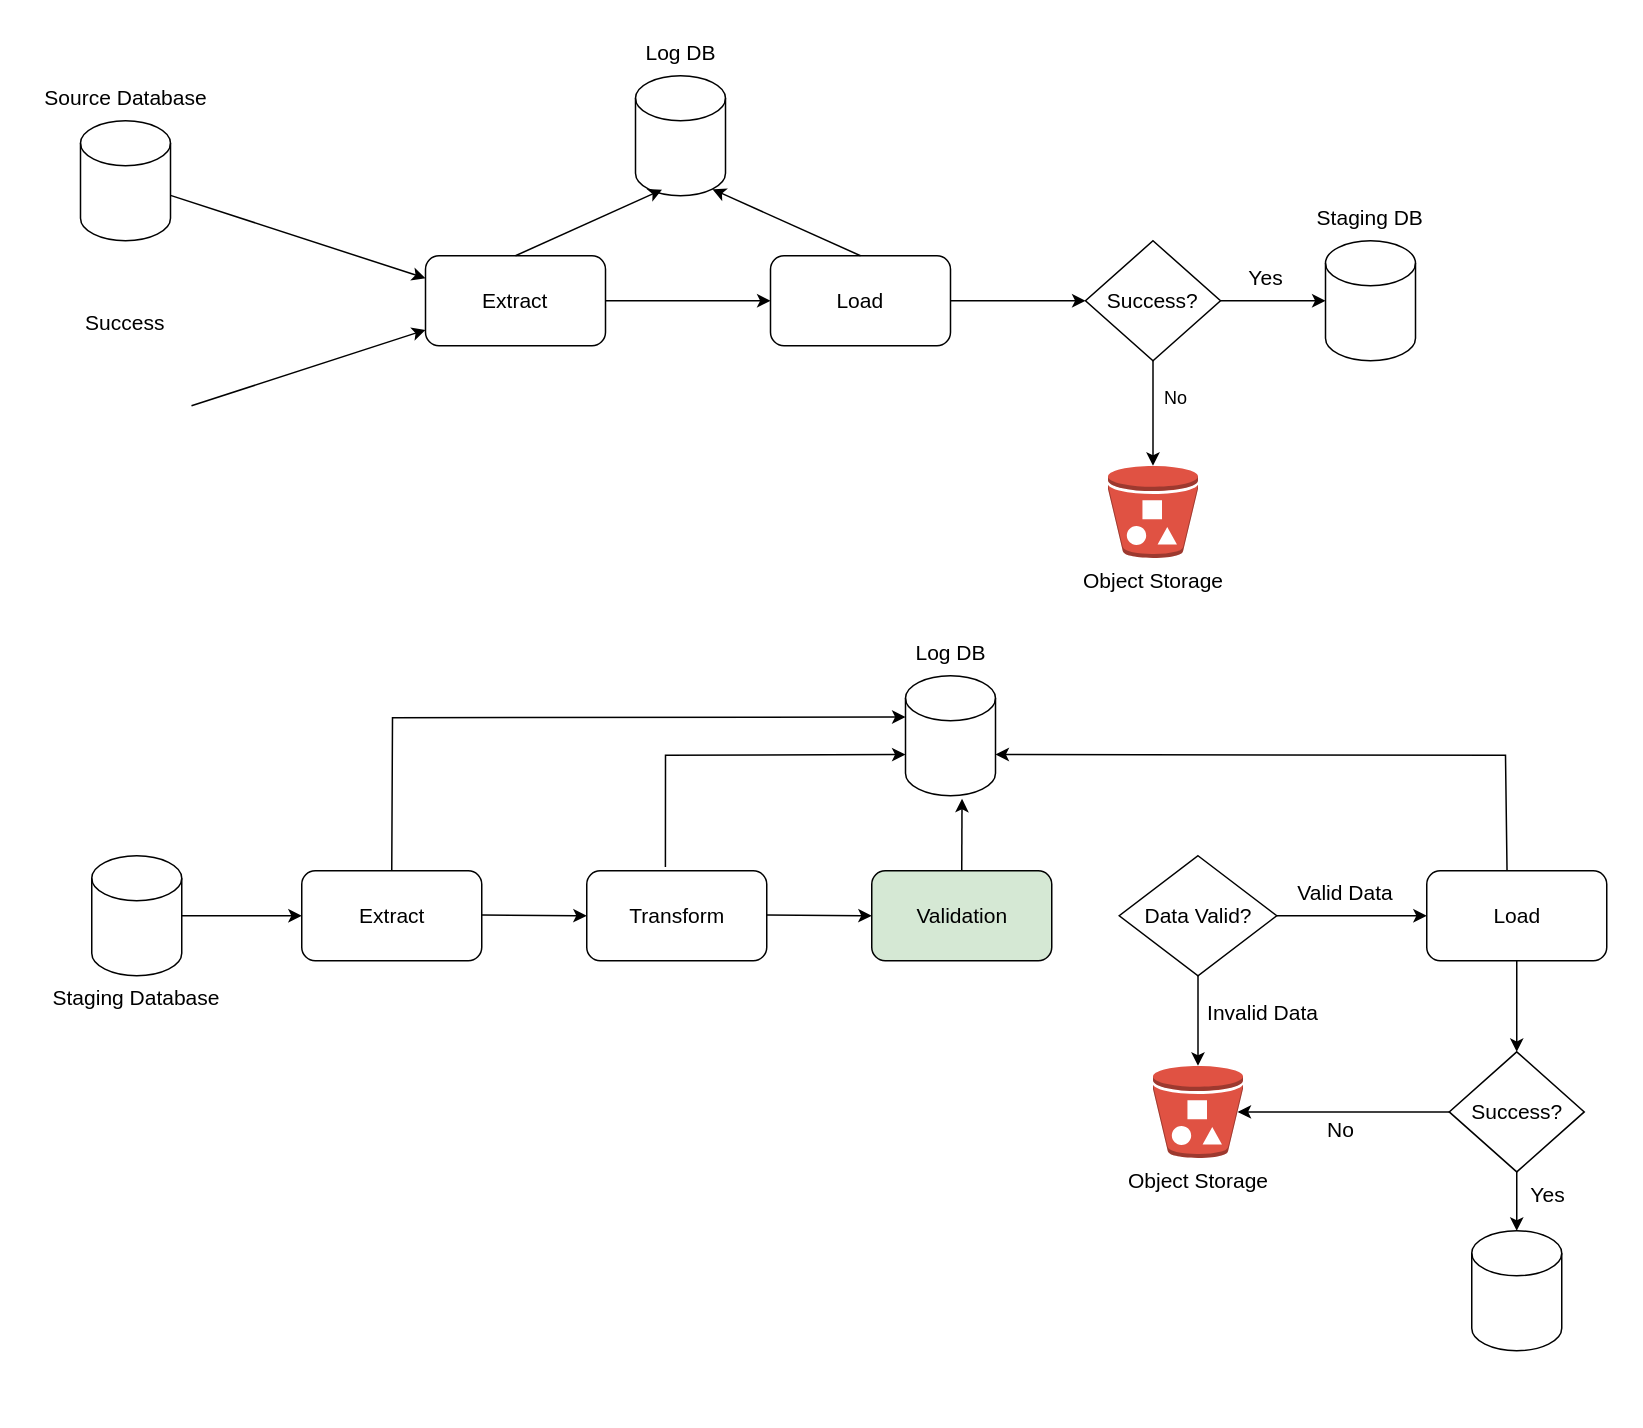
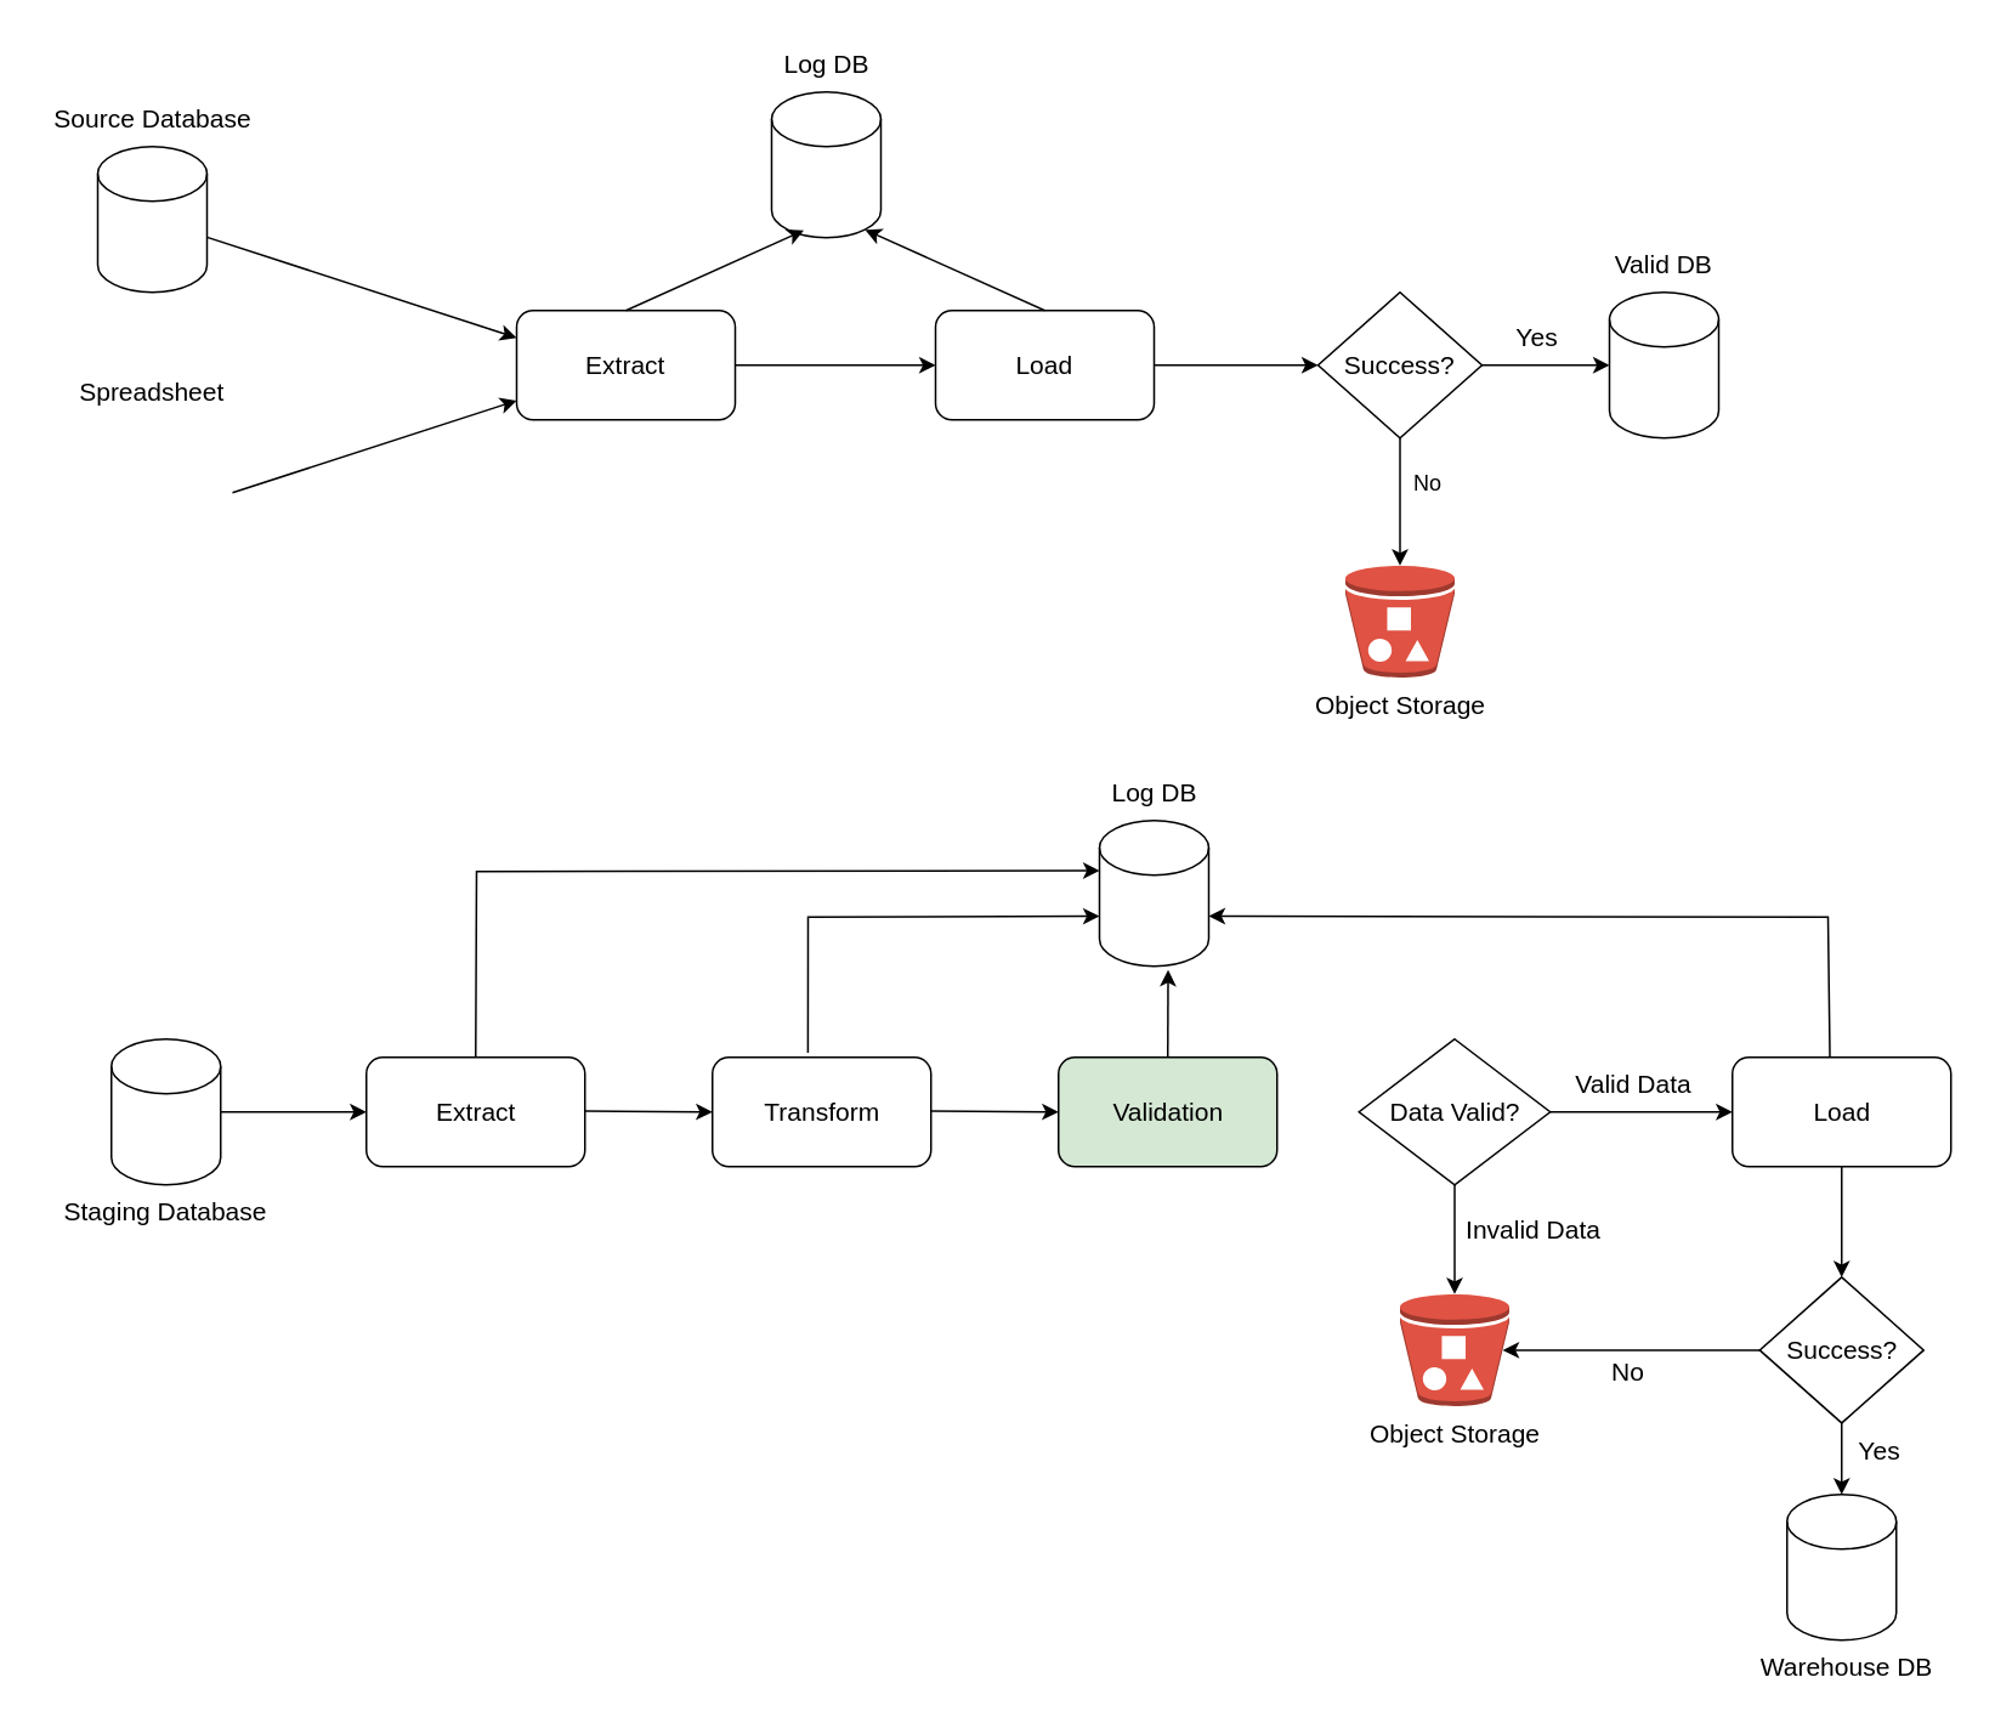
  <mxCell id="0" />
  <mxCell id="1" parent="0" />
  <mxCell id="2" value="" style="shape=cylinder3;whiteSpace=wrap;html=1;boundedLbl=1;backgroundOutline=1;size=15;" parent="1" vertex="1"><mxGeometry x="53" y="80" width="60" height="80" as="geometry" /></mxCell>
  <mxCell id="3" value="" style="shape=image;html=1;verticalAlign=top;verticalLabelPosition=bottom;labelBackgroundColor=#ffffff;imageAspect=0;aspect=fixed;image=https://cdn3.iconfinder.com/data/icons/document-icons-2/30/647714-excel-128.png" parent="1" vertex="1"><mxGeometry x="39" y="230" width="88" height="88" as="geometry" /></mxCell>
  <mxCell id="4" value="&lt;font style=&quot;font-size: 14px;&quot;&gt;Source Database&lt;/font&gt;" style="text;html=1;align=center;verticalAlign=middle;whiteSpace=wrap;rounded=0;" parent="1" vertex="1"><mxGeometry x="20.5" y="50" width="125" height="30" as="geometry" /></mxCell>
- <mxCell id="5" value="&lt;font style=&quot;font-size: 14px;&quot;&gt;Success&lt;/font&gt;" style="text;html=1;align=center;verticalAlign=middle;whiteSpace=wrap;rounded=0;" parent="1" vertex="1"><mxGeometry x="28" y="200" width="110" height="30" as="geometry" /></mxCell>
+ <mxCell id="5" value="&lt;font style=&quot;font-size: 14px;&quot;&gt;Spreadsheet&lt;/font&gt;" style="text;html=1;align=center;verticalAlign=middle;whiteSpace=wrap;rounded=0;" parent="1" vertex="1"><mxGeometry x="28" y="200" width="110" height="30" as="geometry" /></mxCell>
  <mxCell id="6" value="" style="endArrow=classic;html=1;rounded=0;entryX=0;entryY=0.25;entryDx=0;entryDy=0;" parent="1" source="2" target="8" edge="1"><mxGeometry width="50" height="50" relative="1" as="geometry"><mxPoint x="403" y="440" as="sourcePoint" /><mxPoint x="273" y="200" as="targetPoint" /></mxGeometry></mxCell>
  <mxCell id="7" value="" style="endArrow=classic;html=1;rounded=0;" parent="1" target="8" edge="1"><mxGeometry width="50" height="50" relative="1" as="geometry"><mxPoint x="127" y="270" as="sourcePoint" /><mxPoint x="273" y="210" as="targetPoint" /></mxGeometry></mxCell>
  <mxCell id="8" value="&lt;font style=&quot;font-size: 14px;&quot;&gt;Extract&lt;/font&gt;" style="rounded=1;whiteSpace=wrap;html=1;" parent="1" vertex="1"><mxGeometry x="283" y="170" width="120" height="60" as="geometry" /></mxCell>
  <mxCell id="9" value="&lt;font style=&quot;font-size: 14px;&quot;&gt;Load&lt;/font&gt;" style="rounded=1;whiteSpace=wrap;html=1;" parent="1" vertex="1"><mxGeometry x="513" y="170" width="120" height="60" as="geometry" /></mxCell>
  <mxCell id="10" value="" style="endArrow=classic;html=1;rounded=0;exitX=1;exitY=0.5;exitDx=0;exitDy=0;entryX=0;entryY=0.5;entryDx=0;entryDy=0;" parent="1" source="8" target="9" edge="1"><mxGeometry width="50" height="50" relative="1" as="geometry"><mxPoint x="403" y="450" as="sourcePoint" /><mxPoint x="453" y="400" as="targetPoint" /></mxGeometry></mxCell>
  <mxCell id="11" value="&lt;font style=&quot;font-size: 14px;&quot;&gt;Success?&lt;/font&gt;" style="rhombus;whiteSpace=wrap;html=1;" parent="1" vertex="1"><mxGeometry x="723" y="160" width="90" height="80" as="geometry" /></mxCell>
  <mxCell id="12" value="" style="shape=cylinder3;whiteSpace=wrap;html=1;boundedLbl=1;backgroundOutline=1;size=15;" parent="1" vertex="1"><mxGeometry x="883" y="160" width="60" height="80" as="geometry" /></mxCell>
  <mxCell id="13" value="" style="endArrow=classic;html=1;rounded=0;exitX=1;exitY=0.5;exitDx=0;exitDy=0;entryX=0;entryY=0.5;entryDx=0;entryDy=0;" parent="1" target="11" edge="1"><mxGeometry width="50" height="50" relative="1" as="geometry"><mxPoint x="633" y="200" as="sourcePoint" /><mxPoint x="703" y="200" as="targetPoint" /></mxGeometry></mxCell>
  <mxCell id="14" value="" style="endArrow=classic;html=1;rounded=0;exitX=1;exitY=0.5;exitDx=0;exitDy=0;entryX=0;entryY=0.5;entryDx=0;entryDy=0;entryPerimeter=0;" parent="1" source="11" target="12" edge="1"><mxGeometry width="50" height="50" relative="1" as="geometry"><mxPoint x="403" y="450" as="sourcePoint" /><mxPoint x="453" y="400" as="targetPoint" /></mxGeometry></mxCell>
  <mxCell id="15" value="&lt;font style=&quot;font-size: 14px;&quot;&gt;Yes&lt;/font&gt;" style="text;html=1;align=center;verticalAlign=middle;resizable=0;points=[];autosize=1;strokeColor=none;fillColor=none;" parent="1" vertex="1"><mxGeometry x="818" y="170" width="50" height="30" as="geometry" /></mxCell>
  <mxCell id="16" value="" style="outlineConnect=0;dashed=0;verticalLabelPosition=bottom;verticalAlign=top;align=center;html=1;shape=mxgraph.aws3.bucket_with_objects;fillColor=#E05243;gradientColor=none;" parent="1" vertex="1"><mxGeometry x="738" y="310" width="60" height="61.5" as="geometry" /></mxCell>
  <mxCell id="17" value="" style="endArrow=classic;html=1;rounded=0;exitX=0.5;exitY=1;exitDx=0;exitDy=0;entryX=0.5;entryY=0;entryDx=0;entryDy=0;entryPerimeter=0;" parent="1" source="11" target="16" edge="1"><mxGeometry width="50" height="50" relative="1" as="geometry"><mxPoint x="403" y="450" as="sourcePoint" /><mxPoint x="453" y="400" as="targetPoint" /></mxGeometry></mxCell>
  <mxCell id="18" value="No" style="text;html=1;align=center;verticalAlign=middle;resizable=0;points=[];autosize=1;strokeColor=none;fillColor=none;" parent="1" vertex="1"><mxGeometry x="763" y="250" width="40" height="30" as="geometry" /></mxCell>
  <mxCell id="19" value="&lt;font style=&quot;font-size: 14px;&quot;&gt;Object Storage&lt;/font&gt;" style="text;html=1;align=center;verticalAlign=middle;resizable=0;points=[];autosize=1;strokeColor=none;fillColor=none;" parent="1" vertex="1"><mxGeometry x="708" y="371.5" width="120" height="30" as="geometry" /></mxCell>
- <mxCell id="20" value="&lt;font style=&quot;font-size: 14px;&quot;&gt;Staging DB&lt;/font&gt;" style="text;html=1;align=center;verticalAlign=middle;whiteSpace=wrap;rounded=0;" parent="1" vertex="1"><mxGeometry x="873" y="130" width="80" height="30" as="geometry" /></mxCell>
+ <mxCell id="20" value="&lt;font style=&quot;font-size: 14px;&quot;&gt;Valid DB&lt;/font&gt;" style="text;html=1;align=center;verticalAlign=middle;whiteSpace=wrap;rounded=0;" parent="1" vertex="1"><mxGeometry x="873" y="130" width="80" height="30" as="geometry" /></mxCell>
  <mxCell id="21" value="" style="shape=cylinder3;whiteSpace=wrap;html=1;boundedLbl=1;backgroundOutline=1;size=15;" parent="1" vertex="1"><mxGeometry x="60.5" y="570" width="60" height="80" as="geometry" /></mxCell>
  <mxCell id="22" value="&lt;font style=&quot;font-size: 14px;&quot;&gt;Staging Database&lt;/font&gt;" style="text;html=1;align=center;verticalAlign=middle;whiteSpace=wrap;rounded=0;" parent="1" vertex="1"><mxGeometry x="28" y="650" width="125" height="30" as="geometry" /></mxCell>
  <mxCell id="23" value="&lt;font style=&quot;font-size: 14px;&quot;&gt;Extract&lt;/font&gt;" style="rounded=1;whiteSpace=wrap;html=1;" parent="1" vertex="1"><mxGeometry x="200.5" y="580" width="120" height="60" as="geometry" /></mxCell>
  <mxCell id="24" value="" style="endArrow=classic;html=1;rounded=0;exitX=1;exitY=0.5;exitDx=0;exitDy=0;exitPerimeter=0;entryX=0;entryY=0.5;entryDx=0;entryDy=0;" parent="1" source="21" target="23" edge="1"><mxGeometry width="50" height="50" relative="1" as="geometry"><mxPoint x="410.5" y="570" as="sourcePoint" /><mxPoint x="460.5" y="520" as="targetPoint" /></mxGeometry></mxCell>
  <mxCell id="25" value="&lt;font style=&quot;font-size: 14px;&quot;&gt;Transform&lt;/font&gt;" style="rounded=1;whiteSpace=wrap;html=1;" parent="1" vertex="1"><mxGeometry x="390.5" y="580" width="120" height="60" as="geometry" /></mxCell>
  <mxCell id="26" value="&lt;font style=&quot;font-size: 14px;&quot;&gt;Validation&lt;/font&gt;" style="rounded=1;whiteSpace=wrap;html=1;fillColor=#d5e8d4;" parent="1" vertex="1"><mxGeometry x="580.5" y="580" width="120" height="60" as="geometry" /></mxCell>
  <mxCell id="27" value="" style="endArrow=classic;html=1;rounded=0;exitX=1;exitY=0.5;exitDx=0;exitDy=0;" parent="1" edge="1"><mxGeometry width="50" height="50" relative="1" as="geometry"><mxPoint x="320.5" y="609.5" as="sourcePoint" /><mxPoint x="390.5" y="610" as="targetPoint" /></mxGeometry></mxCell>
  <mxCell id="28" value="" style="endArrow=classic;html=1;rounded=0;exitX=1;exitY=0.5;exitDx=0;exitDy=0;entryX=0;entryY=0.5;entryDx=0;entryDy=0;" parent="1" target="26" edge="1"><mxGeometry width="50" height="50" relative="1" as="geometry"><mxPoint x="510.5" y="609.5" as="sourcePoint" /><mxPoint x="570.5" y="610" as="targetPoint" /></mxGeometry></mxCell>
  <mxCell id="29" value="&lt;font style=&quot;font-size: 14px;&quot;&gt;Data Valid?&lt;/font&gt;" style="rhombus;whiteSpace=wrap;html=1;" parent="1" vertex="1"><mxGeometry x="745.5" y="570" width="105" height="80" as="geometry" /></mxCell>
  <mxCell id="30" value="" style="outlineConnect=0;dashed=0;verticalLabelPosition=bottom;verticalAlign=top;align=center;html=1;shape=mxgraph.aws3.bucket_with_objects;fillColor=#E05243;gradientColor=none;" parent="1" vertex="1"><mxGeometry x="768" y="710" width="60" height="61.5" as="geometry" /></mxCell>
  <mxCell id="31" value="" style="endArrow=classic;html=1;rounded=0;exitX=0.5;exitY=1;exitDx=0;exitDy=0;entryX=0.5;entryY=0;entryDx=0;entryDy=0;entryPerimeter=0;" parent="1" source="29" target="30" edge="1"><mxGeometry width="50" height="50" relative="1" as="geometry"><mxPoint x="410.5" y="570" as="sourcePoint" /><mxPoint x="460.5" y="520" as="targetPoint" /></mxGeometry></mxCell>
  <mxCell id="32" value="&lt;font style=&quot;font-size: 14px;&quot;&gt;Invalid Data&lt;/font&gt;" style="text;html=1;align=center;verticalAlign=middle;resizable=0;points=[];autosize=1;strokeColor=none;fillColor=none;" parent="1" vertex="1"><mxGeometry x="790.5" y="660" width="100" height="30" as="geometry" /></mxCell>
  <mxCell id="33" value="&lt;font style=&quot;font-size: 14px;&quot;&gt;Object Storage&lt;/font&gt;" style="text;html=1;align=center;verticalAlign=middle;resizable=0;points=[];autosize=1;strokeColor=none;fillColor=none;" parent="1" vertex="1"><mxGeometry x="738" y="771.5" width="120" height="30" as="geometry" /></mxCell>
  <mxCell id="34" value="" style="endArrow=classic;html=1;rounded=0;entryX=0;entryY=0.5;entryDx=0;entryDy=0;" parent="1" target="36" edge="1"><mxGeometry width="50" height="50" relative="1" as="geometry"><mxPoint x="850.5" y="610" as="sourcePoint" /><mxPoint x="940.5" y="610" as="targetPoint" /></mxGeometry></mxCell>
  <mxCell id="35" value="&lt;font style=&quot;font-size: 14px;&quot;&gt;Valid Data&lt;/font&gt;" style="text;html=1;align=center;verticalAlign=middle;resizable=0;points=[];autosize=1;strokeColor=none;fillColor=none;" parent="1" vertex="1"><mxGeometry x="850.5" y="580" width="90" height="30" as="geometry" /></mxCell>
  <mxCell id="36" value="&lt;font style=&quot;font-size: 14px;&quot;&gt;Load&lt;/font&gt;" style="rounded=1;whiteSpace=wrap;html=1;" parent="1" vertex="1"><mxGeometry x="950.5" y="580" width="120" height="60" as="geometry" /></mxCell>
  <mxCell id="37" value="" style="shape=cylinder3;whiteSpace=wrap;html=1;boundedLbl=1;backgroundOutline=1;size=15;" parent="1" vertex="1"><mxGeometry x="980.5" y="820" width="60" height="80" as="geometry" /></mxCell>
+ <mxCell id="38" value="&lt;font style=&quot;font-size: 14px;&quot;&gt;Warehouse DB&lt;/font&gt;" style="text;html=1;align=center;verticalAlign=middle;resizable=0;points=[];autosize=1;strokeColor=none;fillColor=none;" parent="1" vertex="1"><mxGeometry x="953" y="900" width="120" height="30" as="geometry" /></mxCell>
  <mxCell id="39" value="" style="endArrow=classic;html=1;rounded=0;entryX=0.5;entryY=0;entryDx=0;entryDy=0;entryPerimeter=0;exitX=0.5;exitY=1;exitDx=0;exitDy=0;" parent="1" target="37" edge="1" source="50"><mxGeometry width="50" height="50" relative="1" as="geometry"><mxPoint x="1010.5" y="640" as="sourcePoint" /><mxPoint x="1060.5" y="590" as="targetPoint" /></mxGeometry></mxCell>
  <mxCell id="40" value="" style="shape=cylinder3;whiteSpace=wrap;html=1;boundedLbl=1;backgroundOutline=1;size=15;" parent="1" vertex="1"><mxGeometry x="423" y="50" width="60" height="80" as="geometry" /></mxCell>
  <mxCell id="41" value="" style="endArrow=classic;html=1;rounded=0;entryX=0.295;entryY=0.949;entryDx=0;entryDy=0;entryPerimeter=0;" parent="1" target="40" edge="1"><mxGeometry width="50" height="50" relative="1" as="geometry"><mxPoint x="343" y="170" as="sourcePoint" /><mxPoint x="393" y="120" as="targetPoint" /></mxGeometry></mxCell>
  <mxCell id="42" value="" style="endArrow=classic;html=1;rounded=0;entryX=0.855;entryY=1;entryDx=0;entryDy=-4.35;entryPerimeter=0;" parent="1" target="40" edge="1"><mxGeometry width="50" height="50" relative="1" as="geometry"><mxPoint x="573" y="170" as="sourcePoint" /><mxPoint x="623" y="120" as="targetPoint" /></mxGeometry></mxCell>
  <mxCell id="43" value="&lt;font style=&quot;font-size: 14px;&quot;&gt;Log DB&lt;/font&gt;" style="text;html=1;align=center;verticalAlign=middle;resizable=0;points=[];autosize=1;strokeColor=none;fillColor=none;" parent="1" vertex="1"><mxGeometry x="418" y="20" width="70" height="30" as="geometry" /></mxCell>
  <mxCell id="44" value="" style="shape=cylinder3;whiteSpace=wrap;html=1;boundedLbl=1;backgroundOutline=1;size=15;" parent="1" vertex="1"><mxGeometry x="603" y="450" width="60" height="80" as="geometry" /></mxCell>
  <mxCell id="45" value="&lt;font style=&quot;font-size: 14px;&quot;&gt;Log DB&lt;/font&gt;" style="text;html=1;align=center;verticalAlign=middle;resizable=0;points=[];autosize=1;strokeColor=none;fillColor=none;" parent="1" vertex="1"><mxGeometry x="598" y="420" width="70" height="30" as="geometry" /></mxCell>
  <mxCell id="46" value="" style="endArrow=classic;html=1;rounded=0;exitX=0.5;exitY=0;exitDx=0;exitDy=0;entryX=0;entryY=0;entryDx=0;entryDy=27.5;entryPerimeter=0;" parent="1" source="23" target="44" edge="1"><mxGeometry width="50" height="50" relative="1" as="geometry"><mxPoint x="263" y="540" as="sourcePoint" /><mxPoint x="603" y="503" as="targetPoint" /><Array as="points"><mxPoint x="261" y="478" /></Array></mxGeometry></mxCell>
  <mxCell id="47" value="" style="endArrow=classic;html=1;rounded=0;exitX=0.437;exitY=-0.041;exitDx=0;exitDy=0;entryX=0;entryY=0;entryDx=0;entryDy=52.5;entryPerimeter=0;exitPerimeter=0;" parent="1" source="25" target="44" edge="1"><mxGeometry width="50" height="50" relative="1" as="geometry"><mxPoint x="443" y="550" as="sourcePoint" /><mxPoint x="493" y="500" as="targetPoint" /><Array as="points"><mxPoint x="443" y="503" /></Array></mxGeometry></mxCell>
  <mxCell id="48" value="" style="endArrow=classic;html=1;rounded=0;exitX=0.5;exitY=0;exitDx=0;exitDy=0;entryX=0.628;entryY=1.025;entryDx=0;entryDy=0;entryPerimeter=0;" parent="1" source="26" target="44" edge="1"><mxGeometry width="50" height="50" relative="1" as="geometry"><mxPoint x="403" y="470" as="sourcePoint" /><mxPoint x="453" y="420" as="targetPoint" /></mxGeometry></mxCell>
  <mxCell id="49" value="" style="endArrow=classic;html=1;rounded=0;exitX=0.446;exitY=-0.003;exitDx=0;exitDy=0;exitPerimeter=0;entryX=1;entryY=0;entryDx=0;entryDy=52.5;entryPerimeter=0;" parent="1" source="36" target="44" edge="1"><mxGeometry width="50" height="50" relative="1" as="geometry"><mxPoint x="1013" y="560" as="sourcePoint" /><mxPoint x="673" y="500" as="targetPoint" /><Array as="points"><mxPoint x="1003" y="503" /></Array></mxGeometry></mxCell>
  <mxCell id="50" value="&lt;font style=&quot;font-size: 14px;&quot;&gt;Success?&lt;/font&gt;" style="rhombus;whiteSpace=wrap;html=1;" vertex="1" parent="1"><mxGeometry x="965.5" y="700.75" width="90" height="80" as="geometry" /></mxCell>
  <mxCell id="51" value="" style="endArrow=classic;html=1;rounded=0;exitX=0.5;exitY=1;exitDx=0;exitDy=0;" edge="1" parent="1" source="36" target="50"><mxGeometry width="50" height="50" relative="1" as="geometry"><mxPoint x="573" y="630" as="sourcePoint" /><mxPoint x="623" y="580" as="targetPoint" /></mxGeometry></mxCell>
  <mxCell id="52" value="&lt;font style=&quot;font-size: 14px;&quot;&gt;Yes&lt;/font&gt;" style="text;html=1;align=center;verticalAlign=middle;resizable=0;points=[];autosize=1;strokeColor=none;fillColor=none;" vertex="1" parent="1"><mxGeometry x="1005.5" y="780.75" width="50" height="30" as="geometry" /></mxCell>
  <mxCell id="53" value="" style="endArrow=classic;html=1;rounded=0;entryX=0.94;entryY=0.5;entryDx=0;entryDy=0;entryPerimeter=0;exitX=0;exitY=0.5;exitDx=0;exitDy=0;" edge="1" parent="1" source="50" target="30"><mxGeometry width="50" height="50" relative="1" as="geometry"><mxPoint x="573" y="630" as="sourcePoint" /><mxPoint x="623" y="580" as="targetPoint" /></mxGeometry></mxCell>
  <mxCell id="54" value="&lt;font style=&quot;font-size: 14px;&quot;&gt;No&lt;/font&gt;" style="text;html=1;align=center;verticalAlign=middle;resizable=0;points=[];autosize=1;strokeColor=none;fillColor=none;" vertex="1" parent="1"><mxGeometry x="873" y="738" width="40" height="30" as="geometry" /></mxCell>
